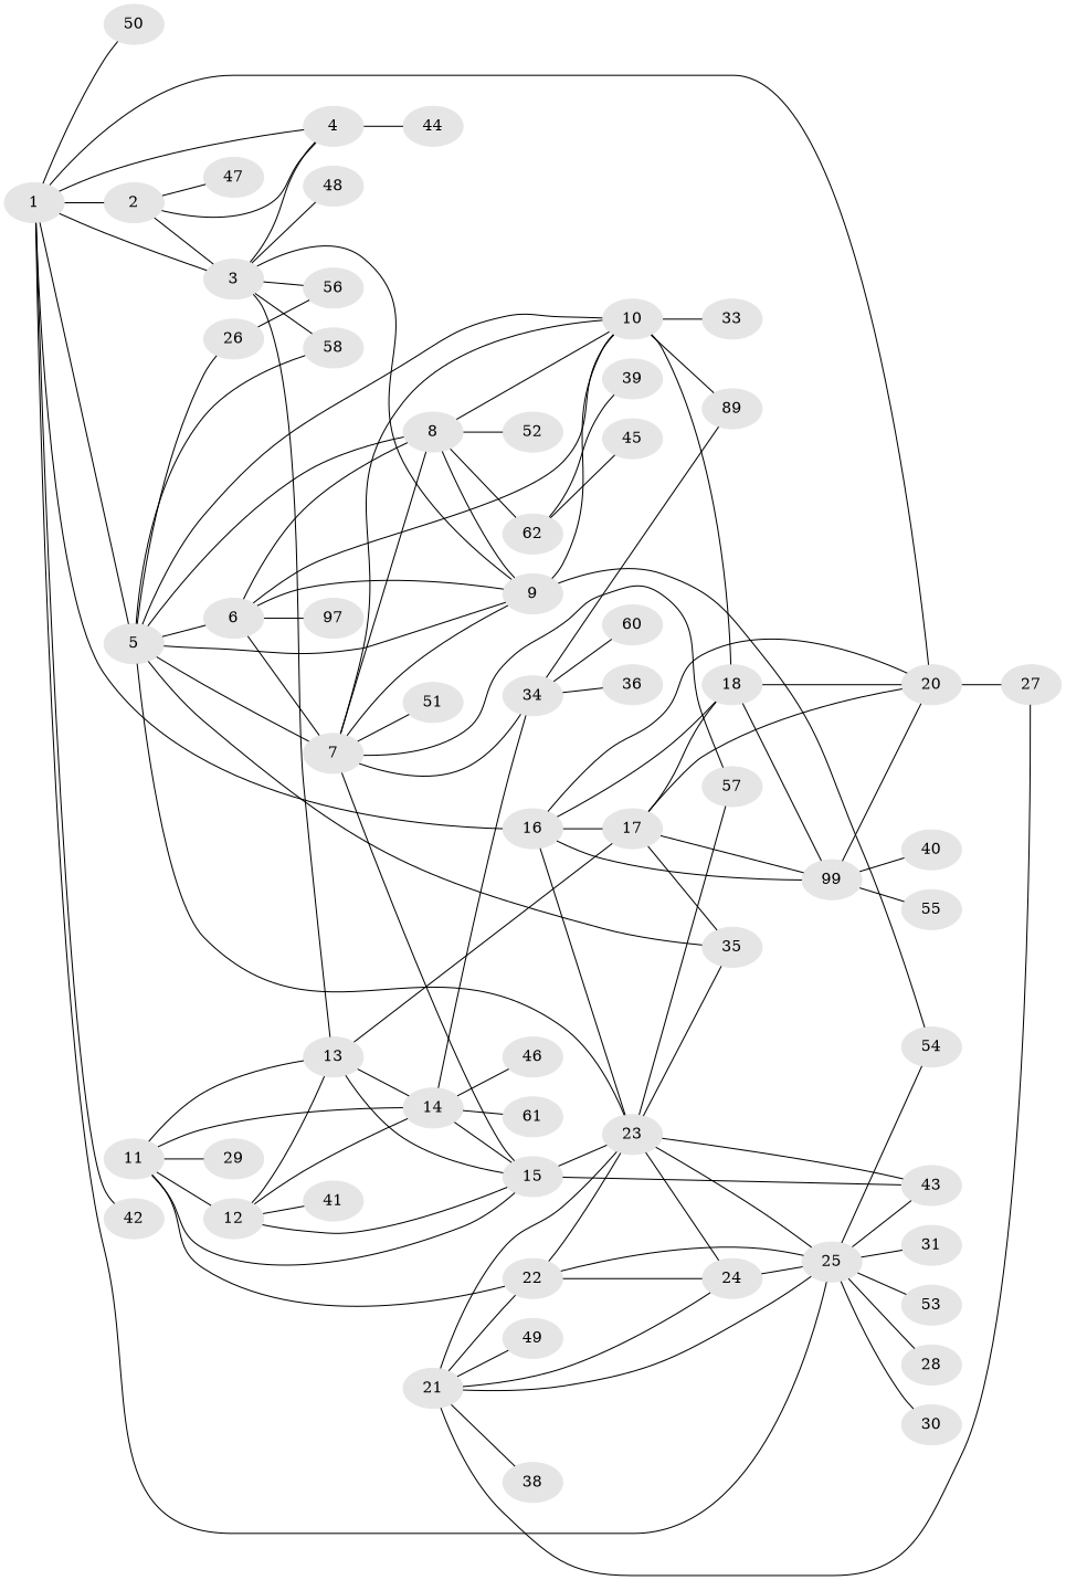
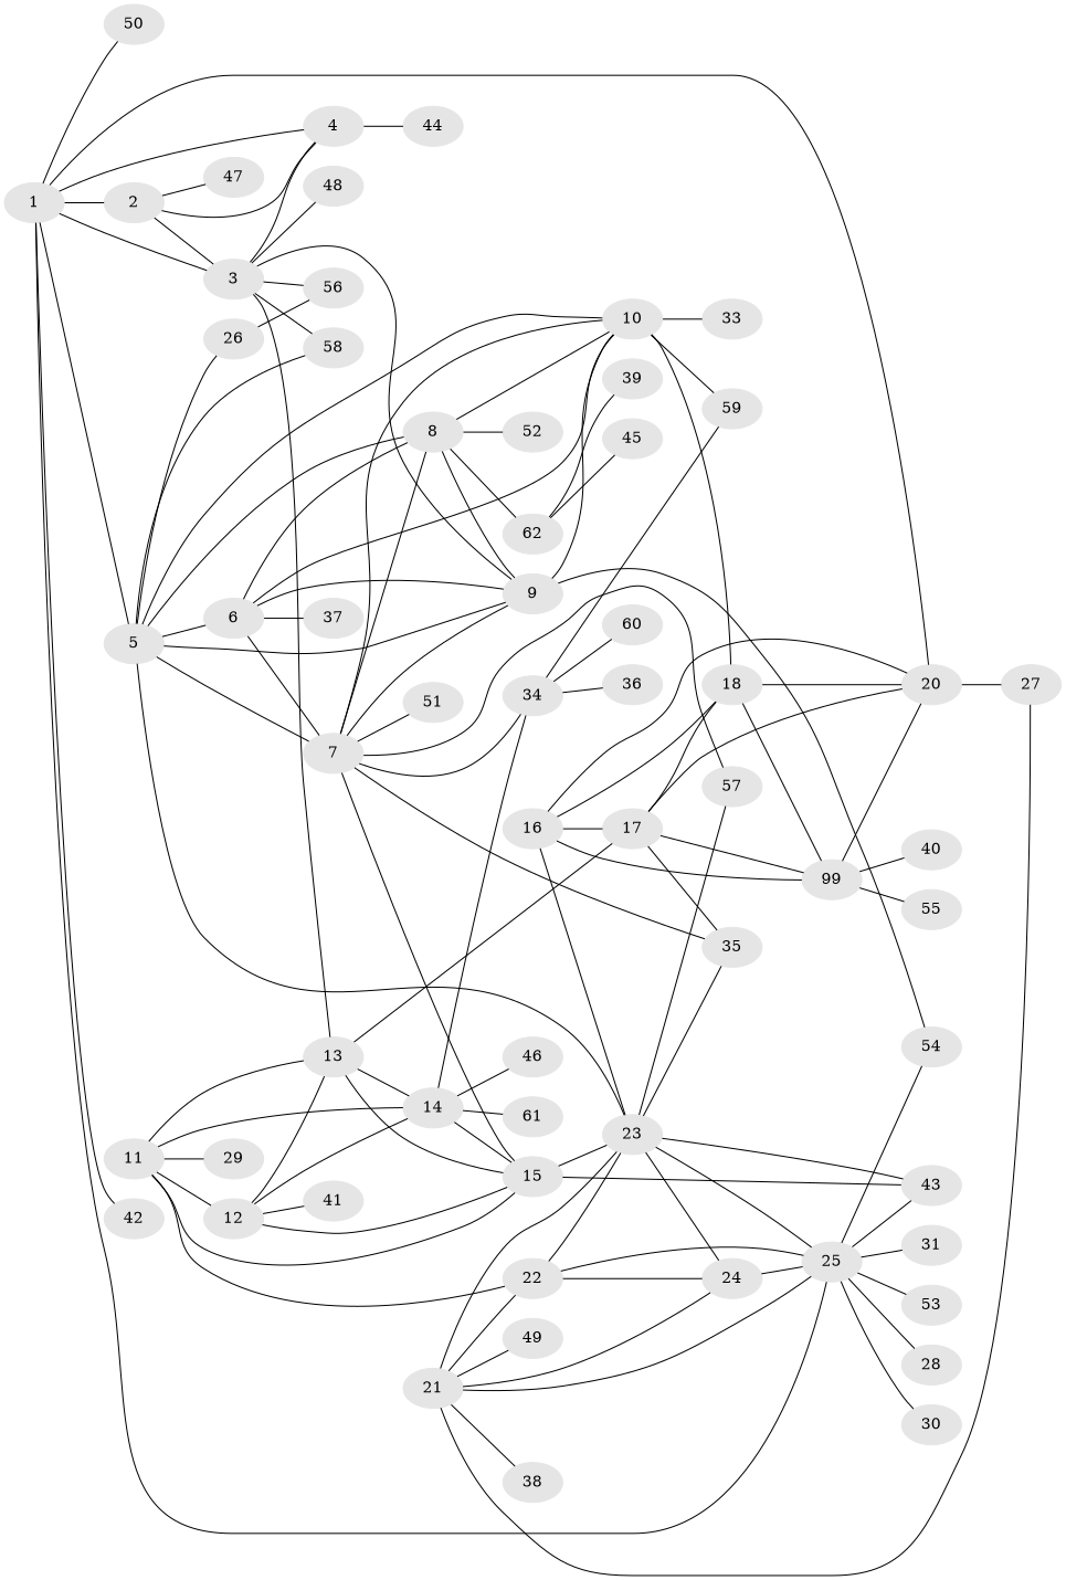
  graph {
    rankdir=LR
    node [color=gray90 style=filled]
    edge [weight=1.0]
    1
    2
    3
    4
    5
    16
    20
    25
    42
    50
    47
    9
    13
    48
    56
    58
    44
    6
    7
    8
    10
    23
    26
    35
    18
    17
    n27 [label=99]
    27
    54
    43
    28
    30
    31
    53
    15
    14
-   37 [label=97]
+   37
    34
    51
    57
    n41 [label=62]
    52
    33
-   59 [label=89]
+   59
    24
    36
    60
    39
    45
    11
    29
    12
    22
    41
    46
    61
    40
    55
    21
    38
    49
    1 -- 2 [weight=3.0]
    1 -- 3 [weight=3.0]
    1 -- 4 [weight=7.0]
    1 -- 5 [weight=2.0]
-   1 -- 16
    1 -- 20
    1 -- 25
    1 -- 42
    1 -- 50
    2 -- 3
    2 -- 4
    2 -- 47
    3 -- 4
    3 -- 9
    3 -- 13
    3 -- 48
    3 -- 56
    3 -- 58
    4 -- 44
    5 -- 9
    5 -- 58
    5 -- 6
    5 -- 7
    5 -- 8
    5 -- 10
    5 -- 23
    5 -- 26
-   5 -- 35 [weight=4.0]
+   7 -- 35 [weight=4.0]
    16 -- 20 [weight=2.0]
    16 -- 23
    16 -- 18 [weight=2.0]
    16 -- 17 [weight=2.0]
    16 -- n27 [weight=7.0]
    20 -- 27 [weight=2.0]
    25 -- 54
    25 -- 43
    25 -- 28
    25 -- 30
    25 -- 31
    25 -- 53
    9 -- 10
    9 -- 54
    13 -- 17
    13 -- 15
    13 -- 14
    6 -- 9
    6 -- 7
    6 -- 8
    6 -- 10
    6 -- 37 [weight=2.0]
    7 -- 9
    7 -- 8
    7 -- 10
    7 -- 15
    7 -- 34
    7 -- 51
    7 -- 57
    8 -- 9
    8 -- 10
    8 -- n41
    8 -- 52
    10 -- 18
    10 -- 33 [weight=3.0]
    10 -- 59
    23 -- 25 [weight=2.0]
    23 -- 35
    23 -- 43
    23 -- 57
    23 -- 24 [weight=3.0]
    26 -- 56
    18 -- 20
    18 -- n27
    17 -- 20
    17 -- 35
    17 -- 18
    17 -- n27
    n27 -- 20
    n27 -- 40
    n27 -- 55
    15 -- 23
    15 -- 43 [weight=4.0]
    14 -- 15
    14 -- 34
    14 -- 46
    14 -- 61
    34 -- 59
    34 -- 36
    34 -- 60
    n41 -- 39
    n41 -- 45
    24 -- 25
    11 -- 13 [weight=2.0]
    11 -- 15 [weight=2.0]
    11 -- 14 [weight=2.0]
    11 -- 29
    11 -- 12 [weight=2.0]
    11 -- 22
    12 -- 13
    12 -- 15
    12 -- 14
    12 -- 41
    22 -- 25
    22 -- 23 [weight=2.0]
    22 -- 24
    21 -- 25
    21 -- 23 [weight=2.0]
    21 -- 27
    21 -- 24
    21 -- 22
    21 -- 38
    21 -- 49
  }
